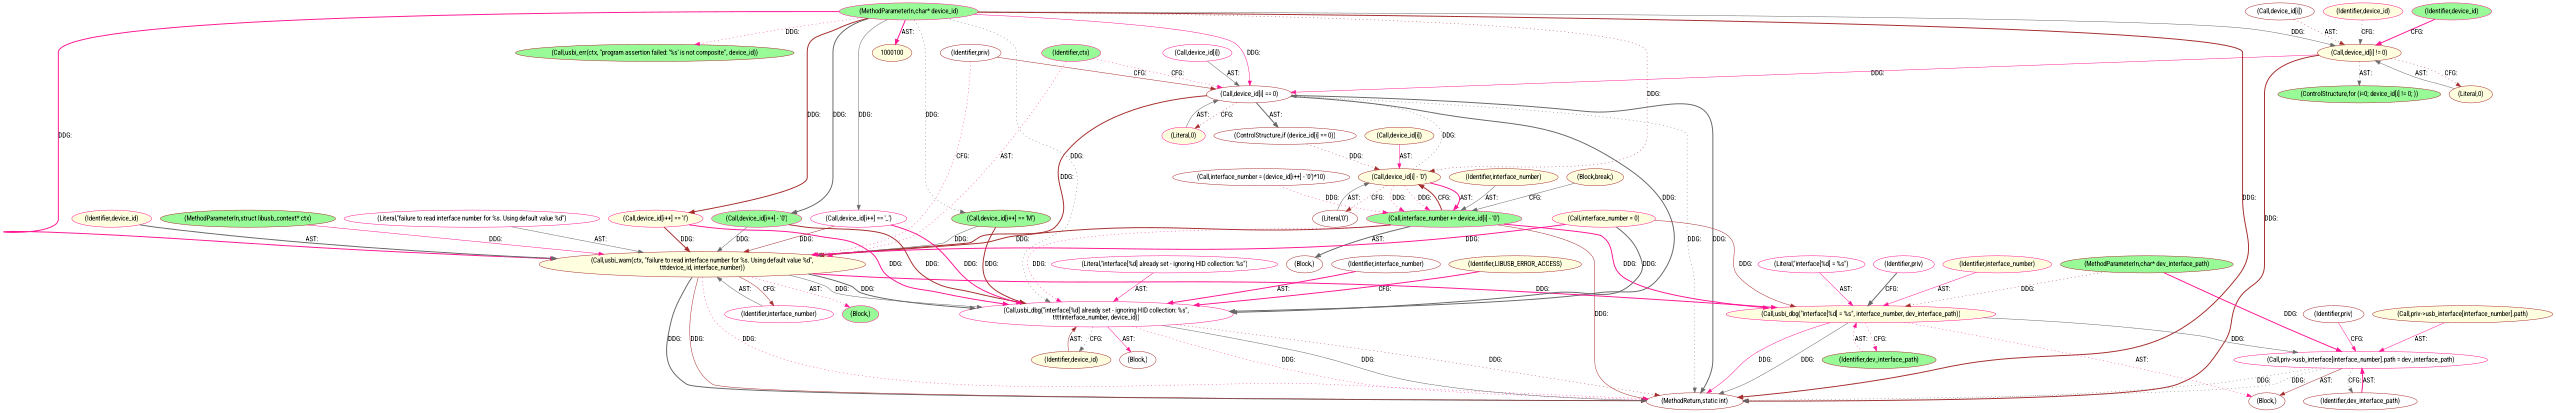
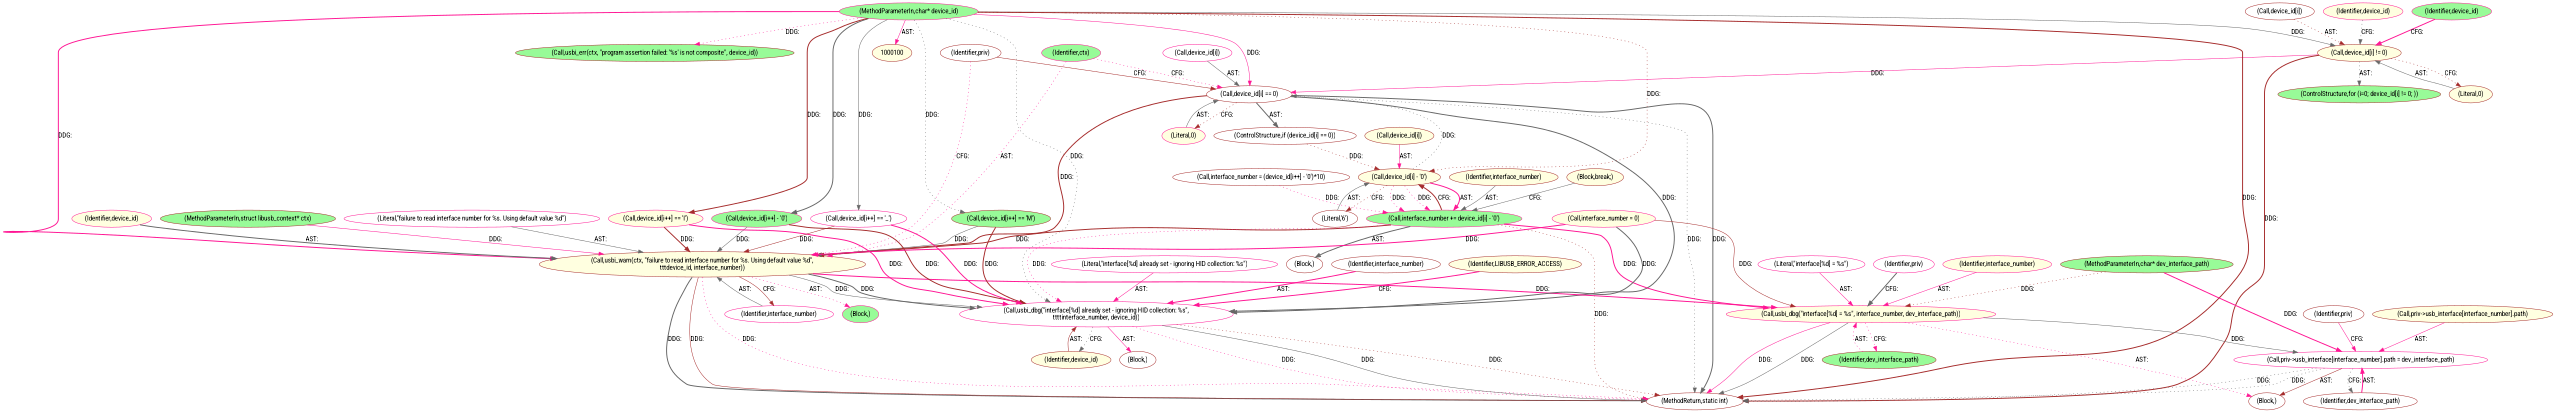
  digraph {
    fontname="Roboto Condensed"
    node [color=brown fillcolor=white fontname="Roboto Condensed" style=filled]
    edge [color=deeppink fontname="Roboto Condensed" style=solid]
    n1 [fillcolor=lightyellow label="(Call,device_id[i] != 0)"]
    n2 [label="(Call,device_id[i] == 0)"]
    n3 [label="(MethodReturn,static int)"]
    n4 [fillcolor=lightyellow label="(Literal,0)"]
    n5 [fillcolor=palegreen label="(ControlStructure,for (i=0; device_id[i] != 0; ))"]
    n6 [fillcolor=lightyellow label="(Call,device_id[i] - '0')"]
    n7 [color=deeppink fillcolor=palegreen label="(Call,interface_number += device_id[i] - '0')"]
-   n8 [label="(Literal,'0')"]
+   n8 [label="(Literal,'6')"]
    n9 [fillcolor=lightyellow label="(Call,usbi_warn(ctx, \"failure to read interface number for %s. Using default value %d\",\n\t\t\tdevice_id, interface_number))"]
    n10 [color=deeppink label="(Call,usbi_dbg(\"interface[%d] already set - ignoring HID collection: %s\",\n\t\t\t\tinterface_number, device_id))"]
    n11 [label="(ControlStructure,if (device_id[i] == 0))"]
    n12 [color=deeppink fillcolor=lightyellow label="(Literal,0)"]
    n13 [color=deeppink fillcolor=palegreen label="(MethodParameterIn,char* device_id)"]
    n14 [fillcolor=palegreen label="(Call,device_id[i++] == 'M')"]
    n15 [color=deeppink fillcolor=palegreen label="(Call,device_id[i++] - '0')"]
    n16 [fillcolor=palegreen label="(Call,usbi_err(ctx, \"program assertion failed: '%s' is not composite\", device_id))"]
    n17 [color=deeppink fillcolor=lightyellow label="(Call,device_id[i++] == 'I')"]
    n18 [color=deeppink label="(Call,device_id[i++] == '_')"]
    1000100 [fillcolor=lightyellow]
    n20 [color=deeppink fillcolor=lightyellow label="(Call,usbi_dbg(\"interface[%d] = %s\", interface_number, dev_interface_path))"]
    n21 [color=deeppink fillcolor=palegreen label="(Block,)"]
    n22 [color=deeppink label="(Identifier,interface_number)"]
    n23 [fillcolor=lightyellow label="(Identifier,device_id)"]
    n24 [label="(Block,)"]
    n25 [label="(Block,)"]
    n26 [color=deeppink label="(Call,priv->usb_interface[interface_number].path = dev_interface_path)"]
    n27 [fillcolor=palegreen label="(Identifier,dev_interface_path)"]
    n28 [label="(Block,)"]
    n29 [label="(Identifier,dev_interface_path)"]
    n30 [color=deeppink fillcolor=lightyellow label="(Call,interface_number = 0)"]
    n31 [color=deeppink fillcolor=lightyellow label="(Identifier,interface_number)"]
    n32 [color=deeppink label="(Literal,\"failure to read interface number for %s. Using default value %d\")"]
    n33 [color=deeppink label="(Call,device_id[i])"]
    n34 [label="(Call,interface_number = (device_id[i++] - '0')*10)"]
    n35 [color=deeppink fillcolor=lightyellow label="(Identifier,device_id)"]
    n36 [color=deeppink fillcolor=lightyellow label="(Identifier,device_id)"]
    n37 [color=deeppink label="(Literal,\"interface[%d] already set - ignoring HID collection: %s\")"]
    n38 [fillcolor=lightyellow label="(Call,priv->usb_interface[interface_number].path)"]
    n39 [label="(Identifier,priv)"]
    n40 [fillcolor=lightyellow label="(Identifier,interface_number)"]
    n41 [color=deeppink label="(Literal,\"interface[%d] = %s\")"]
    n42 [color=deeppink fillcolor=palegreen label="(Identifier,device_id)"]
    n43 [label="(Call,device_id[i])"]
    n44 [fillcolor=lightyellow label="(Call,device_id[i])"]
    n45 [color=deeppink label="(Identifier,priv)"]
    n46 [color=deeppink fillcolor=palegreen label="(Identifier,ctx)"]
    n47 [label="(Identifier,interface_number)"]
    n48 [fillcolor=palegreen label="(MethodParameterIn,struct libusb_context* ctx)"]
    n49 [fillcolor=lightyellow label="(Identifier,LIBUSB_ERROR_ACCESS)"]
    n50 [label="(Identifier,priv)"]
    n51 [fillcolor=palegreen label="(MethodParameterIn,char* dev_interface_path)"]
    n52 [fillcolor=lightyellow label="(Block,break;)"]
    n1 -> n2 [label="DDG: "]
    n1 -> n3 [color=brown label="DDG: " style=bold]
    n1 -> n4 [color=brown label="CFG: " style=dotted]
    n1 -> n5 [color=gray40 label="AST: " style=dotted]
    n2 -> n3 [color=gray40 label="DDG: " style=dotted]
    n2 -> n3 [color=gray40 label="DDG: " style=bold]
    n2 -> n9 [color=brown label="DDG: " style=bold]
    n2 -> n10 [color=gray40 label="DDG: " style=bold]
    n2 -> n11 [color=gray40 label="AST: " style=bold]
    n2 -> n12 [color=brown label="CFG: " style=dotted]
    n4 -> n1 [color=gray40 label="AST: "]
    n6 -> n2 [color=gray40 label="DDG: " style=dotted]
    n6 -> n7 [label="AST: " style=bold]
    n6 -> n7 [label="DDG: " style=dotted]
    n6 -> n7 [label="DDG: " style=dotted]
    n6 -> n8 [color=brown label="CFG: " style=dotted]
-   n7 -> n3 [color=brown label="DDG: "]
+   n7 -> n3 [color=brown label="DDG: " style=dotted]
    n7 -> n6 [color=brown label="CFG: " style=bold]
    n7 -> n9 [color=brown label="DDG: " style=bold]
    n7 -> n10 [label="DDG: " style=dotted]
    n7 -> n20 [label="DDG: " style=bold]
    n7 -> n25 [color=gray40 label="AST: " style=bold]
    n8 -> n6 [color=gray40 label="AST: "]
    n9 -> n3 [color=gray40 label="DDG: " style=bold]
    n9 -> n3 [color=brown label="DDG: "]
    n9 -> n3 [label="DDG: " style=dotted]
    n9 -> n10 [color=gray40 label="DDG: "]
    n9 -> n10 [color=gray40 label="DDG: " style=bold]
    n9 -> n20 [label="DDG: " style=bold]
    n9 -> n21 [label="AST: " style=dotted]
    n9 -> n22 [color=brown label="CFG: "]
    n10 -> n3 [label="DDG: " style=dotted]
    n10 -> n3 [color=gray40 label="DDG: "]
    n10 -> n3 [color=brown label="DDG: " style=dotted]
    n10 -> n23 [color=gray40 label="CFG: " style=dotted]
    n10 -> n24 [label="AST: "]
    n11 -> n6 [color=brown label="DDG: " style=dotted]
    n12 -> n2 [color=gray40 label="AST: "]
    n13 -> n1 [color=gray40 label="DDG: "]
    n13 -> n2 [label="DDG: "]
    n13 -> n3 [color=brown label="DDG: " style=bold]
    n13 -> n6 [color=brown label="DDG: " style=dotted]
    n13 -> n9 [label="DDG: " style=bold]
    n13 -> n10 [color=gray40 label="DDG: " style=dotted]
    n13 -> n14 [color=gray40 label="DDG: " style=dotted]
    n13 -> n15 [color=gray40 label="DDG: " style=bold]
    n13 -> n16 [label="DDG: " style=dotted]
    n13 -> n17 [color=brown label="DDG: " style=bold]
    n13 -> n18 [color=gray40 label="DDG: "]
-   n13 -> 1000100 [label="AST: " style=bold]
+   n13 -> 1000100 [label="AST: "]
    n14 -> n9 [color=gray40 label="DDG: "]
    n14 -> n10 [color=brown label="DDG: " style=bold]
    n15 -> n9 [color=gray40 label="DDG: "]
    n15 -> n10 [color=brown label="DDG: " style=bold]
    n17 -> n9 [color=brown label="DDG: " style=bold]
    n17 -> n10 [label="DDG: " style=bold]
    n18 -> n9 [color=brown label="DDG: "]
    n18 -> n10 [label="DDG: " style=bold]
    n20 -> n3 [color=gray40 label="DDG: "]
    n20 -> n3 [label="DDG: "]
    n20 -> n26 [color=gray40 label="DDG: "]
    n20 -> n27 [label="CFG: " style=dotted]
    n20 -> n28 [label="AST: " style=dotted]
    n22 -> n9 [color=gray40 label="AST: "]
    n23 -> n10 [color=brown label="AST: "]
    n26 -> n3 [color=gray40 label="DDG: " style=dotted]
    n26 -> n3 [color=gray40 label="DDG: " style=dotted]
    n26 -> n28 [color=brown label="AST: "]
    n26 -> n29 [color=gray40 label="CFG: " style=dotted]
    n27 -> n20 [label="AST: " style=dotted]
    n29 -> n26 [label="AST: " style=bold]
    n30 -> n9 [label="DDG: " style=bold]
    n30 -> n10 [color=gray40 label="DDG: " style=bold]
    n30 -> n20 [color=brown label="DDG: "]
    n31 -> n20 [label="AST: "]
    n32 -> n9 [color=gray40 label="AST: "]
    n33 -> n2 [color=gray40 label="AST: "]
    n34 -> n7 [label="DDG: " style=dotted]
    n35 -> n9 [color=gray40 label="AST: " style=bold]
    n36 -> n1 [color=gray40 label="CFG: " style=dotted]
    n37 -> n10 [label="AST: "]
    n38 -> n26 [label="AST: "]
    n39 -> n26 [label="CFG: "]
    n40 -> n7 [color=gray40 label="AST: "]
    n41 -> n20 [label="AST: "]
    n42 -> n1 [label="CFG: " style=bold]
    n43 -> n1 [color=brown label="AST: " style=dotted]
    n44 -> n6 [label="AST: "]
    n45 -> n20 [color=gray40 label="CFG: " style=bold]
    n46 -> n2 [label="CFG: " style=dotted]
    n46 -> n9 [label="AST: " style=dotted]
    n47 -> n10 [label="AST: " style=bold]
    n48 -> n9 [label="DDG: "]
    n49 -> n10 [label="CFG: " style=bold]
    n50 -> n2 [color=brown label="CFG: "]
    n50 -> n9 [label="CFG: " style=dotted]
    n51 -> n20 [color=brown label="DDG: " style=dotted]
    n51 -> n26 [label="DDG: " style=bold]
    n52 -> n7 [color=gray40 label="CFG: "]
  }
